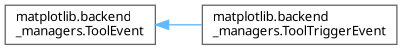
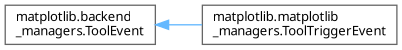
  digraph {
    rankdir=LR
    fontname="Noto Sans"
    node [color=grey40 fillcolor=white fontname="Noto Sans" fontsize=10 shape=box style=filled]
    n1 [height=0.2 label="matplotlib.backend\l_managers.ToolEvent" width=0.4]
-   n2 [height=0.2 label="matplotlib.backend\l_managers.ToolTriggerEvent" width=0.4]
+   n2 [height=0.2 label="matplotlib.matplotlib\l_managers.ToolTriggerEvent" width=0.4]
    n1 -> n2 [color=steelblue1 dir=back fontname="Noto Sans" fontsize=10 labelfontname=Helvetica labelfontsize=10 style=solid]
  }
